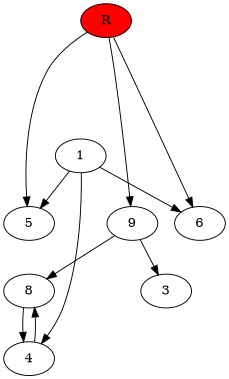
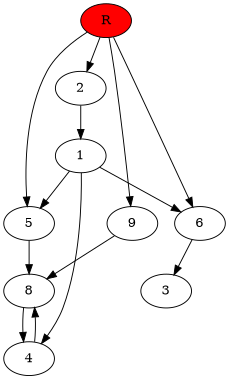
  digraph {
    1
    5
    6
    4
    8
+   2
    n7 [label=9]
    3
    R [fillcolor="#ff0000" style=filled]
    1 -> 5
    1 -> 6
    1 -> 4
+   5 -> 8
    4 -> 8
    8 -> 4
+   2 -> 1
    n7 -> 8
-   n7 -> 3
+   6 -> 3
    R -> 5
    R -> 6
+   R -> 2
    R -> n7
  }
